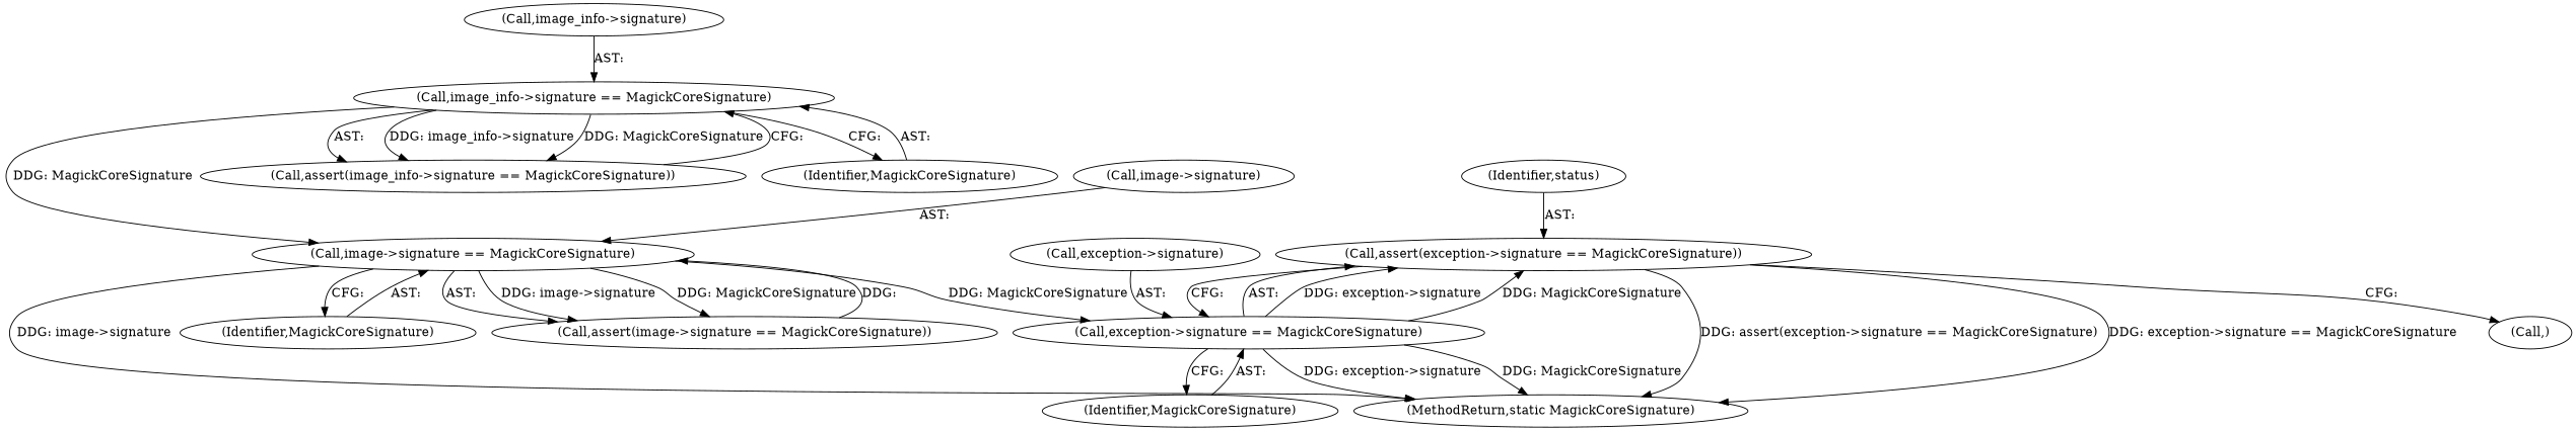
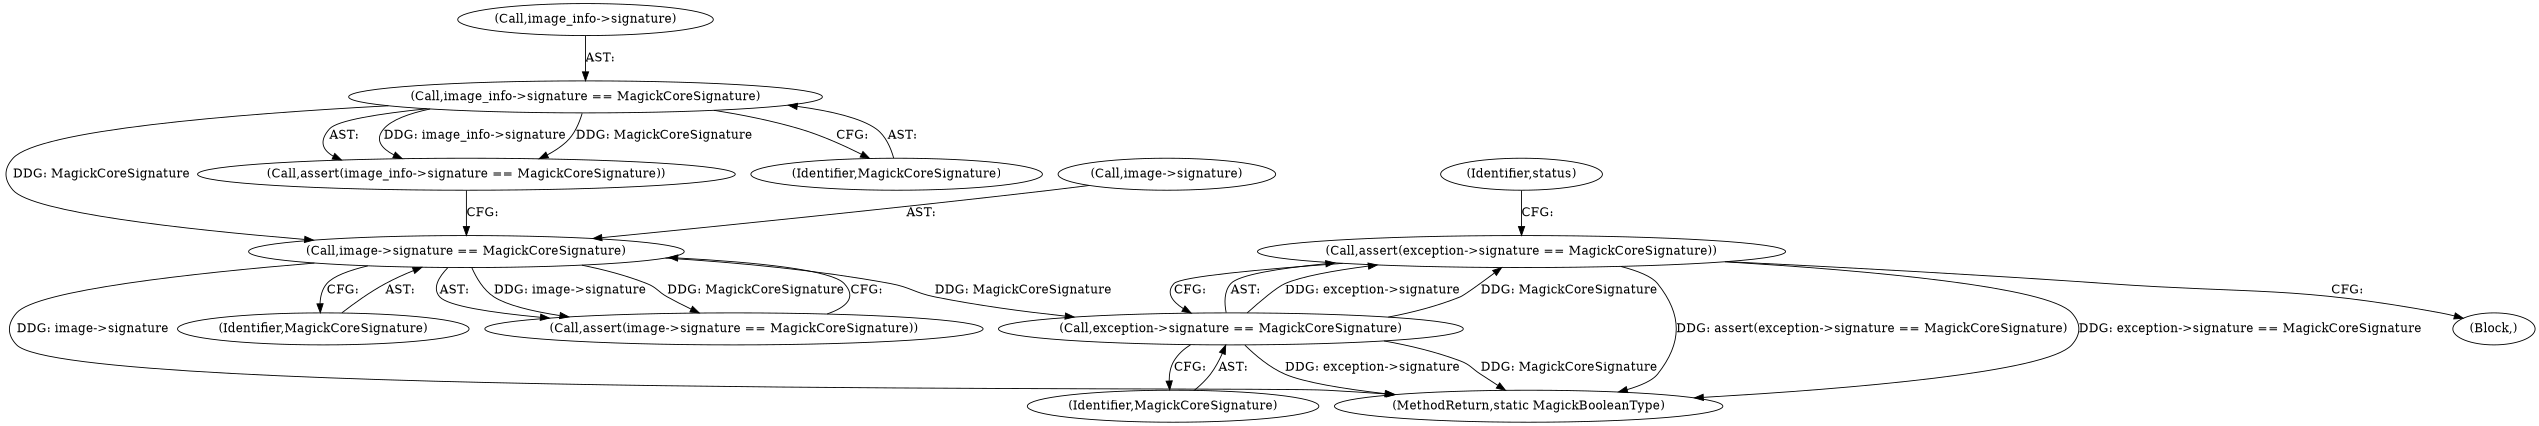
  digraph {
    n1 [label="(Call,assert(exception->signature == MagickCoreSignature))"]
    n2 [label="(Call,exception->signature == MagickCoreSignature)"]
-   n3 [label="(MethodReturn,static MagickCoreSignature)"]
-   n4 [label="(Call,)"]
+   n3 [label="(MethodReturn,static MagickBooleanType)"]
+   n4 [label="(Block,)"]
    n5 [label="(Identifier,MagickCoreSignature)"]
    n6 [label="(Call,image->signature == MagickCoreSignature)"]
    n7 [label="(Identifier,MagickCoreSignature)"]
    n8 [label="(Call,assert(image->signature == MagickCoreSignature))"]
    n9 [label="(Call,image_info->signature == MagickCoreSignature)"]
    n10 [label="(Call,assert(image_info->signature == MagickCoreSignature))"]
    n11 [label="(Identifier,MagickCoreSignature)"]
-   n12 [label="(Call,exception->signature)"]
    n13 [label="(Call,image_info->signature)"]
    n14 [label="(Identifier,status)"]
    n15 [label="(Call,image->signature)"]
    n1 -> n2 [label="CFG: "]
    n1 -> n3 [label="DDG: assert(exception->signature == MagickCoreSignature)"]
    n1 -> n3 [label="DDG: exception->signature == MagickCoreSignature"]
    n1 -> n4 [label="CFG: "]
    n2 -> n1 [label="AST: "]
    n2 -> n1 [label="DDG: exception->signature"]
    n2 -> n1 [label="DDG: MagickCoreSignature"]
    n2 -> n3 [label="DDG: exception->signature"]
    n2 -> n3 [label="DDG: MagickCoreSignature"]
    n2 -> n5 [label="CFG: "]
    n5 -> n2 [label="AST: "]
    n6 -> n2 [label="DDG: MagickCoreSignature"]
    n6 -> n3 [label="DDG: image->signature"]
    n6 -> n7 [label="CFG: "]
    n6 -> n8 [label="AST: "]
    n6 -> n8 [label="DDG: image->signature"]
    n6 -> n8 [label="DDG: MagickCoreSignature"]
    n7 -> n6 [label="AST: "]
-   n8 -> n6 [label="DDG: "]
+   n8 -> n6 [label="CFG: "]
    n9 -> n6 [label="DDG: MagickCoreSignature"]
    n9 -> n10 [label="AST: "]
    n9 -> n10 [label="DDG: image_info->signature"]
    n9 -> n10 [label="DDG: MagickCoreSignature"]
    n9 -> n11 [label="CFG: "]
-   n10 -> n9 [label="CFG: "]
+   n10 -> n6 [label="CFG: "]
    n11 -> n9 [label="AST: "]
-   n12 -> n2 [label="AST: "]
    n13 -> n9 [label="AST: "]
-   n14 -> n1 [label="AST: "]
+   n14 -> n1 [label="CFG: "]
    n15 -> n6 [label="AST: "]
  }
